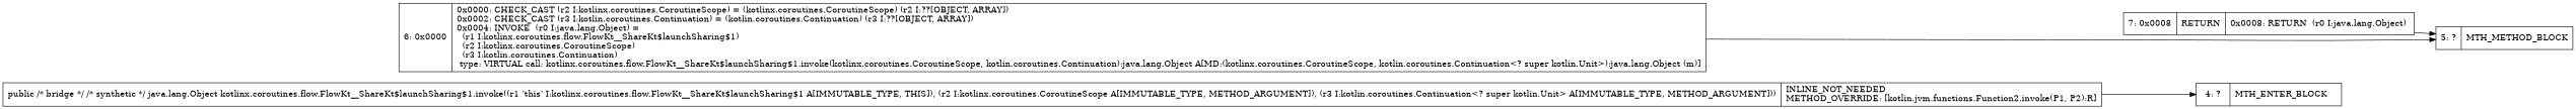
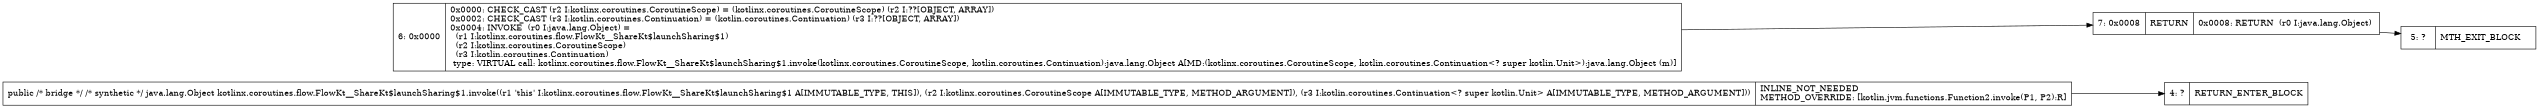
  digraph {
    rankdir=LR
    node [shape=record]
-   n1 [label="{4\:\ ?|MTH_ENTER_BLOCK\l}"]
+   n1 [label="{4\:\ ?|RETURN_ENTER_BLOCK\l}"]
    n2 [label="{6\:\ 0x0000|0x0000: CHECK_CAST (r2 I:kotlinx.coroutines.CoroutineScope) = (kotlinx.coroutines.CoroutineScope) (r2 I:??[OBJECT, ARRAY]) \l0x0002: CHECK_CAST (r3 I:kotlin.coroutines.Continuation) = (kotlin.coroutines.Continuation) (r3 I:??[OBJECT, ARRAY]) \l0x0004: INVOKE  (r0 I:java.lang.Object) = \l  (r1 I:kotlinx.coroutines.flow.FlowKt__ShareKt$launchSharing$1)\l  (r2 I:kotlinx.coroutines.CoroutineScope)\l  (r3 I:kotlin.coroutines.Continuation)\l type: VIRTUAL call: kotlinx.coroutines.flow.FlowKt__ShareKt$launchSharing$1.invoke(kotlinx.coroutines.CoroutineScope, kotlin.coroutines.Continuation):java.lang.Object A[MD:(kotlinx.coroutines.CoroutineScope, kotlin.coroutines.Continuation\<? super kotlin.Unit\>):java.lang.Object (m)]\l}"]
    n3 [label="{7\:\ 0x0008|RETURN\l|0x0008: RETURN  (r0 I:java.lang.Object) \l}"]
-   n4 [label="{5\:\ ?|MTH_METHOD_BLOCK\l}"]
+   n4 [label="{5\:\ ?|MTH_EXIT_BLOCK\l}"]
    n5 [label="{public \/* bridge *\/ \/* synthetic *\/ java.lang.Object kotlinx.coroutines.flow.FlowKt__ShareKt$launchSharing$1.invoke((r1 'this' I:kotlinx.coroutines.flow.FlowKt__ShareKt$launchSharing$1 A[IMMUTABLE_TYPE, THIS]), (r2 I:kotlinx.coroutines.CoroutineScope A[IMMUTABLE_TYPE, METHOD_ARGUMENT]), (r3 I:kotlin.coroutines.Continuation\<? super kotlin.Unit\> A[IMMUTABLE_TYPE, METHOD_ARGUMENT]))  | INLINE_NOT_NEEDED\lMETHOD_OVERRIDE: [kotlin.jvm.functions.Function2.invoke(P1, P2):R]\l}"]
-   n2 -> n4
+   n2 -> n3
    n3 -> n4
    n5 -> n1
  }
